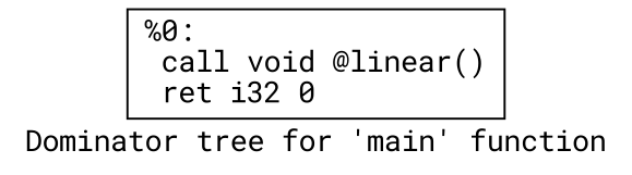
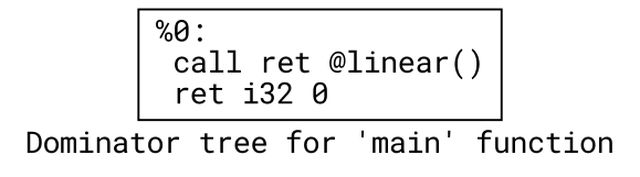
  digraph {
    label="Dominator tree for 'main' function"
    rankdir=LR
    fontname="Roboto Mono"
-   n1 [label="{%0:\l  call void @linear()\l  ret i32 0\l}" shape=record fontname="Roboto Mono"]
+   n1 [label="{%0:\l  call ret @linear()\l  ret i32 0\l}" shape=record fontname="Roboto Mono"]
  }
